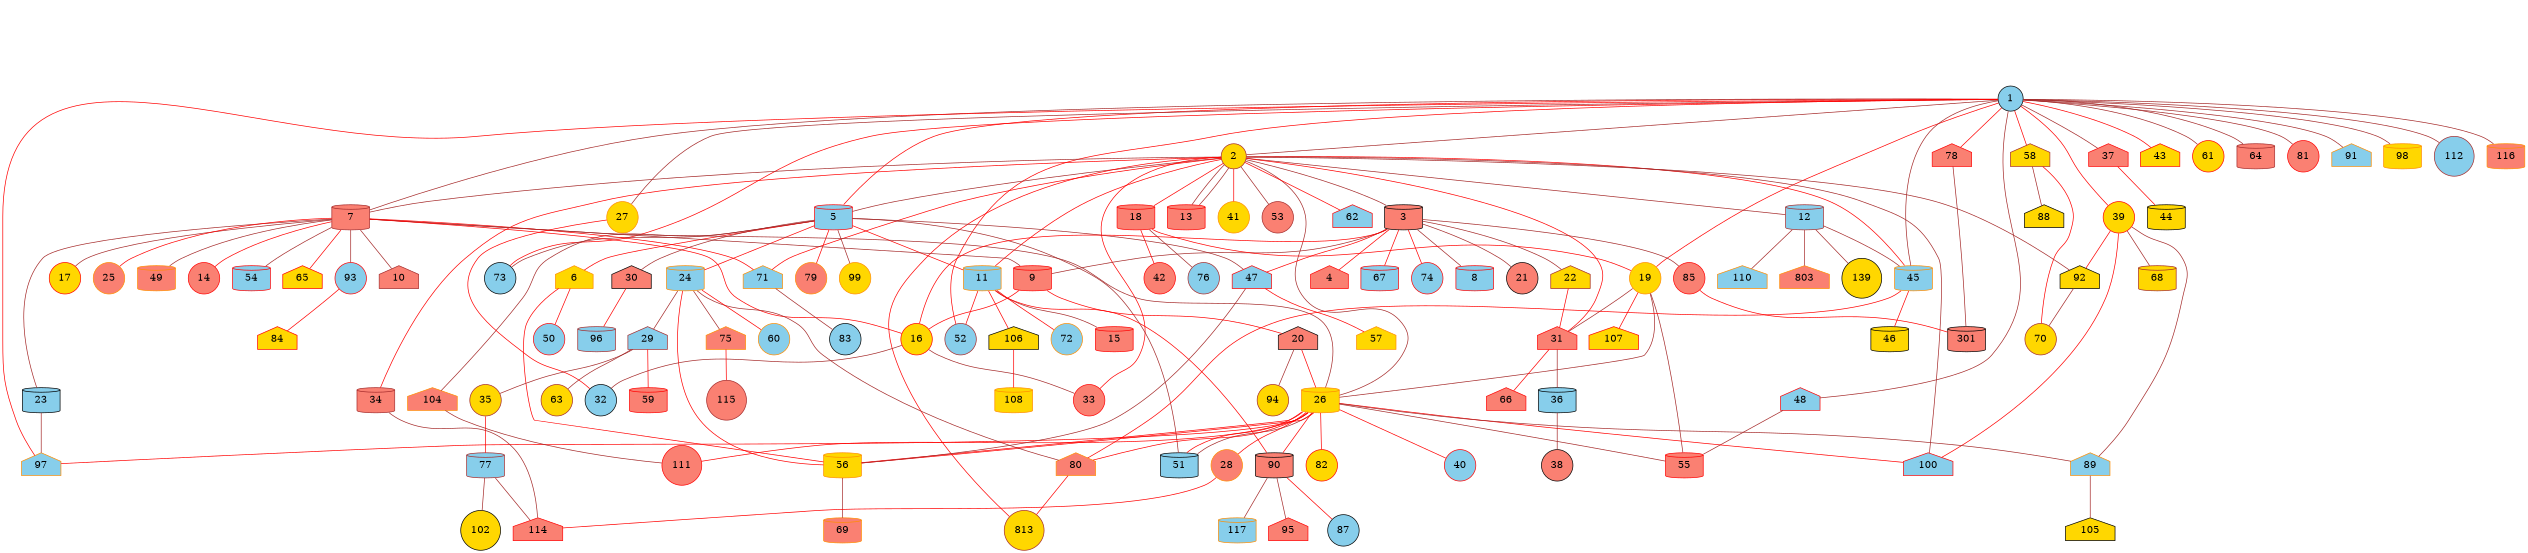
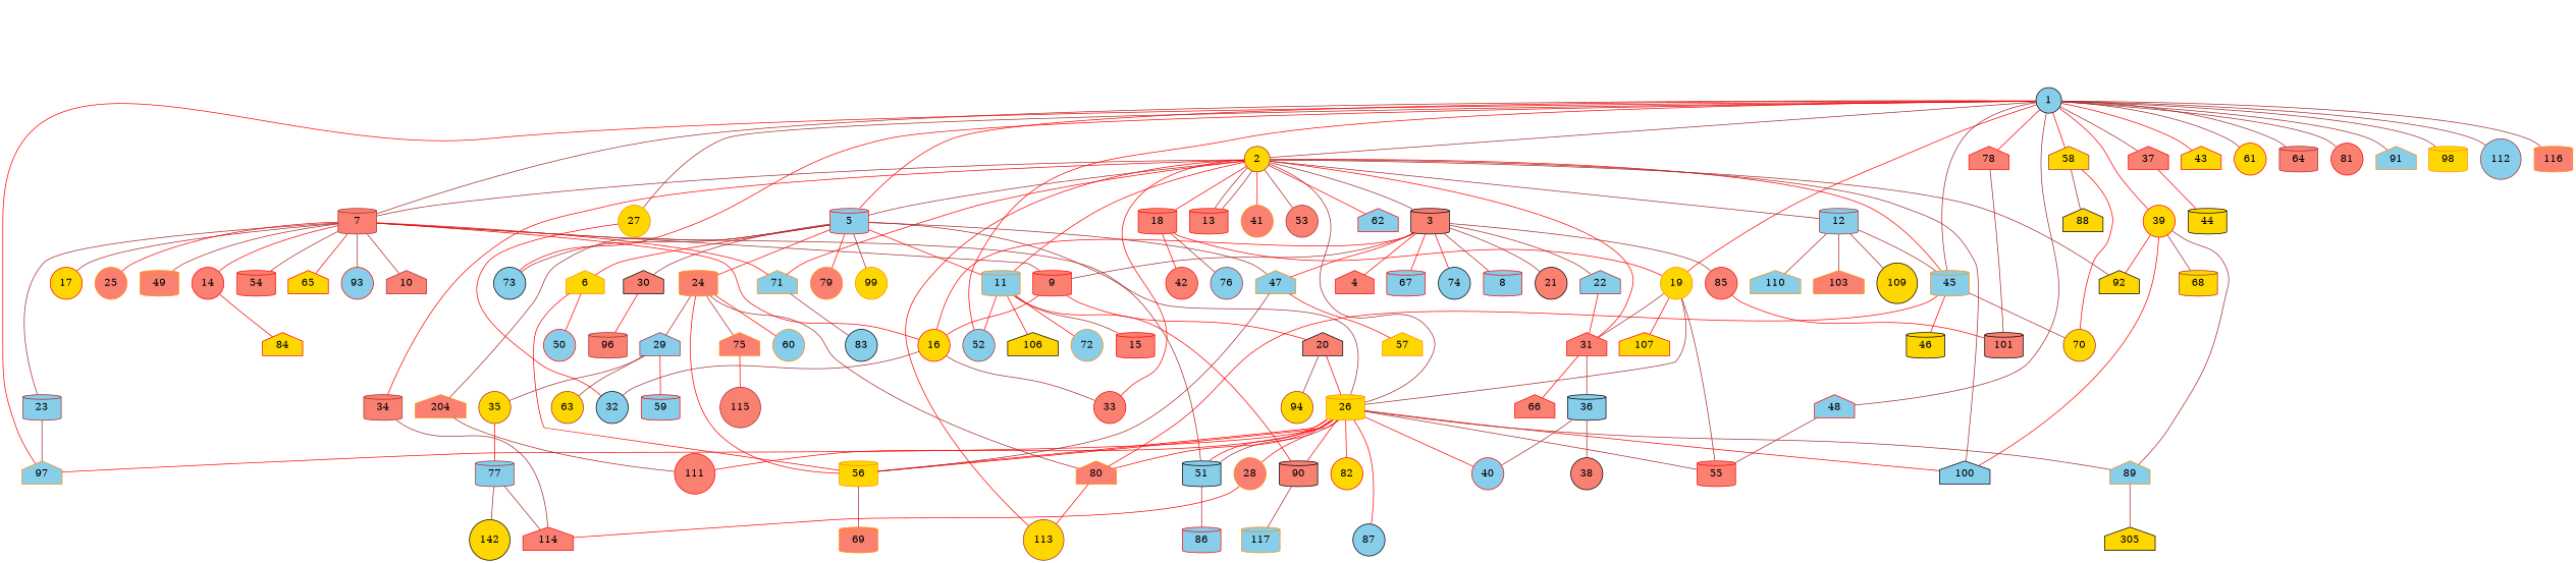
  graph {
    fontname="DejaVu Serif"
    node [color=red fillcolor=salmon fontname="DejaVu Serif" shape=circle style=filled]
    edge [color=brown fontname="DejaVu Serif"]
    1 [color=black fillcolor=skyblue]
    2 [color=brown fillcolor=gold]
    5 [fillcolor=skyblue shape=cylinder]
    7 [color=brown shape=cylinder]
    19 [color=darkorange fillcolor=gold]
    27 [color=darkorange fillcolor=gold]
    37 [shape=house]
    39 [fillcolor=gold]
    43 [fillcolor=gold shape=house]
    45 [color=darkorange fillcolor=skyblue shape=cylinder]
    48 [fillcolor=skyblue shape=house]
    52 [color=brown fillcolor=skyblue]
    58 [color=brown fillcolor=gold shape=house]
    61 [fillcolor=gold]
    64 [color=brown shape=cylinder]
    73 [color=black fillcolor=skyblue]
    78 [shape=house]
    81
    91 [color=darkorange fillcolor=skyblue shape=house]
    97 [color=darkorange fillcolor=skyblue shape=house]
    98 [color=darkorange fillcolor=gold shape=cylinder]
    112 [color=brown fillcolor=skyblue]
    116 [color=darkorange shape=cylinder]
    3 [color=black shape=cylinder]
    11 [color=darkorange fillcolor=skyblue shape=cylinder]
    12 [color=brown fillcolor=skyblue shape=cylinder]
    13 [shape=cylinder]
    18 [shape=cylinder]
    26 [color=darkorange fillcolor=gold shape=cylinder]
    31 [shape=house]
    33
    34 [color=brown shape=cylinder]
-   41 [color=darkorange fillcolor=gold]
+   41 [color=darkorange]
    53 [color=brown]
    62 [fillcolor=skyblue shape=house]
    71 [color=darkorange fillcolor=skyblue shape=house]
    92 [color=black fillcolor=gold shape=house]
-   100 [fillcolor=skyblue shape=house]
-   113 [color=brown fillcolor=gold label=813]
-   47 [fillcolor=skyblue shape=house]
+   100 [color=black fillcolor=skyblue shape=house]
+   113 [color=brown fillcolor=gold]
+   47 [color=darkorange fillcolor=skyblue shape=house]
    6 [color=darkorange fillcolor=gold shape=house]
-   24 [color=darkorange fillcolor=skyblue shape=cylinder]
+   24 [color=darkorange shape=cylinder]
    30 [color=black shape=house]
    51 [color=black fillcolor=skyblue shape=cylinder]
    79 [color=darkorange]
    99 [color=darkorange fillcolor=gold]
-   104 [color=darkorange shape=house]
+   104 [color=darkorange shape=house label=204]
    9 [shape=cylinder]
    16 [fillcolor=gold]
    10 [color=brown shape=house]
    14
    17 [fillcolor=gold]
-   23 [color=black fillcolor=skyblue shape=cylinder]
+   23 [color=brown fillcolor=skyblue shape=cylinder]
    25 [color=darkorange]
    49 [color=darkorange shape=cylinder]
-   54 [fillcolor=skyblue shape=cylinder]
+   54 [shape=cylinder]
    65 [fillcolor=gold shape=house]
    93 [fillcolor=skyblue]
    55 [shape=cylinder]
    107 [fillcolor=gold shape=house]
    32 [color=black fillcolor=skyblue]
    44 [color=black fillcolor=gold shape=cylinder]
    89 [color=darkorange fillcolor=skyblue shape=house]
    68 [color=brown fillcolor=gold shape=cylinder]
    80 [color=darkorange shape=house]
    46 [color=black fillcolor=gold shape=cylinder]
    70 [color=brown fillcolor=gold]
    88 [color=black fillcolor=gold shape=house]
-   101 [color=black shape=cylinder label=301]
+   101 [color=black shape=cylinder]
    4 [shape=house]
    8 [fillcolor=skyblue shape=cylinder]
    21 [color=black]
-   22 [color=brown fillcolor=gold shape=house]
+   22 [color=brown fillcolor=skyblue shape=house]
    67 [fillcolor=skyblue shape=cylinder]
-   74 [fillcolor=skyblue]
+   74 [color=black fillcolor=skyblue]
    85
    15 [shape=cylinder]
    72 [color=darkorange fillcolor=skyblue]
    90 [color=black shape=cylinder]
    106 [color=black fillcolor=gold shape=house]
-   103 [color=darkorange shape=house label=803]
-   109 [color=black fillcolor=gold label=139]
+   103 [color=darkorange shape=house]
+   109 [color=black fillcolor=gold]
    110 [color=darkorange fillcolor=skyblue shape=house]
    42
    76 [color=brown fillcolor=skyblue]
    56 [color=darkorange fillcolor=gold shape=cylinder]
    28 [color=darkorange]
    40 [fillcolor=skyblue]
    82 [fillcolor=gold]
    87 [color=black fillcolor=skyblue]
    111
    36 [color=black fillcolor=skyblue shape=cylinder]
    66 [shape=house]
    114 [shape=house]
    83 [color=black fillcolor=skyblue]
    20 [color=black shape=house]
    57 [color=darkorange fillcolor=gold shape=house]
    50 [fillcolor=skyblue]
    29 [color=brown fillcolor=skyblue shape=house]
    60 [color=darkorange fillcolor=skyblue]
    75 [color=darkorange shape=house]
-   96 [color=brown fillcolor=skyblue shape=cylinder]
+   96 [color=brown shape=cylinder]
+   86 [fillcolor=skyblue shape=cylinder]
    69 [color=darkorange shape=cylinder]
    84 [fillcolor=gold shape=house]
    94 [color=brown fillcolor=gold]
-   95 [shape=house]
    117 [color=darkorange fillcolor=skyblue shape=cylinder]
-   108 [color=darkorange fillcolor=gold shape=cylinder]
    35 [color=brown fillcolor=gold]
-   59 [shape=cylinder]
+   59 [fillcolor=skyblue shape=cylinder]
    63 [color=brown fillcolor=gold]
    115 [color=brown]
-   105 [color=black fillcolor=gold shape=house]
+   105 [color=black fillcolor=gold shape=house label=305]
    77 [color=brown fillcolor=skyblue shape=cylinder]
    38 [color=black]
-   102 [color=black fillcolor=gold]
+   102 [color=black fillcolor=gold label=142]
    1 -- 2
    1 -- 5 [color=red]
    1 -- 7
    1 -- 19 [color=red]
    1 -- 27
    1 -- 37
    1 -- 39 [color=red]
    1 -- 43 [color=red]
    1 -- 45
    1 -- 48
    1 -- 52 [color=red]
    1 -- 58 [color=red]
    1 -- 61
    1 -- 64
    1 -- 73 [color=red]
    1 -- 78 [color=red]
    1 -- 81
    1 -- 91
    1 -- 97 [color=red]
    1 -- 98
    1 -- 112
    1 -- 116
    2 -- 5
    2 -- 7
    2 -- 45 [color=red]
    2 -- 3
    2 -- 11 [color=red]
    2 -- 12
    2 -- 13
    2 -- 13
    2 -- 18 [color=red]
    2 -- 26
    2 -- 31 [color=red]
    2 -- 33 [color=red]
    2 -- 34 [color=red]
    2 -- 41 [color=red]
    2 -- 53
    2 -- 62 [color=red]
    2 -- 71 [color=red]
    2 -- 92
    2 -- 100
    2 -- 113 [color=red]
    5 -- 73
    5 -- 11 [color=red]
    5 -- 47
    5 -- 6 [color=red]
    5 -- 24 [color=red]
    5 -- 30
    5 -- 51
    5 -- 79 [color=red]
    5 -- 99
    5 -- 104
    7 -- 26
    7 -- 71 [color=red]
    7 -- 9
    7 -- 16 [color=red]
    7 -- 10
    7 -- 14 [color=red]
    7 -- 17
    7 -- 23
    7 -- 25 [color=red]
    7 -- 49
    7 -- 54
    7 -- 65 [color=red]
    7 -- 93
    19 -- 26
    19 -- 31
    19 -- 55
    19 -- 107 [color=red]
    27 -- 32 [color=red]
    37 -- 44 [color=red]
    39 -- 92 [color=red]
    39 -- 100 [color=red]
    39 -- 89
    39 -- 68
    45 -- 80 [color=red]
    45 -- 46 [color=red]
-   92 -- 70
+   45 -- 70
    48 -- 55
    58 -- 70 [color=red]
    58 -- 88
    78 -- 101
    3 -- 47 [color=red]
    3 -- 9
    3 -- 16 [color=red]
    3 -- 4 [color=red]
    3 -- 8
    3 -- 21
    3 -- 22
    3 -- 67 [color=red]
    3 -- 74 [color=red]
    3 -- 85
    11 -- 52 [color=red]
    11 -- 15
    11 -- 72 [color=red]
    11 -- 90 [color=red]
    11 -- 106 [color=red]
    12 -- 45
    12 -- 103
    12 -- 109
    12 -- 110
    18 -- 19 [color=red]
    18 -- 42 [color=red]
    18 -- 76
    26 -- 97 [color=red]
    26 -- 100 [color=red]
    26 -- 51 [color=red]
    26 -- 51
    26 -- 55
    26 -- 89
    26 -- 80 [color=red]
    26 -- 90 [color=red]
    26 -- 56 [color=red]
    26 -- 56 [color=red]
    26 -- 28 [color=red]
    26 -- 40 [color=red]
    26 -- 82 [color=red]
-   90 -- 87 [color=red]
+   26 -- 87 [color=red]
    26 -- 111 [color=red]
    31 -- 36
    31 -- 66 [color=red]
    34 -- 114
    71 -- 83
    47 -- 56
    47 -- 57 [color=red]
    6 -- 56 [color=red]
    6 -- 50 [color=red]
    24 -- 80
    24 -- 56 [color=red]
    24 -- 29
    24 -- 60 [color=red]
    24 -- 75
    30 -- 96 [color=red]
+   51 -- 86
    104 -- 111
    9 -- 16 [color=red]
    9 -- 20 [color=red]
    16 -- 33
    16 -- 32
-   93 -- 84 [color=red]
+   14 -- 84 [color=red]
    23 -- 97
    89 -- 105
    80 -- 113 [color=red]
    22 -- 31 [color=red]
    85 -- 101 [color=red]
-   90 -- 95
    90 -- 117
-   106 -- 108 [color=red]
    56 -- 69
    28 -- 114 [color=red]
+   36 -- 40
    36 -- 38
    20 -- 26 [color=red]
    20 -- 94
    29 -- 35
    29 -- 59 [color=red]
    29 -- 63
    75 -- 115 [color=red]
    35 -- 77 [color=red]
    77 -- 114
    77 -- 102
  }
